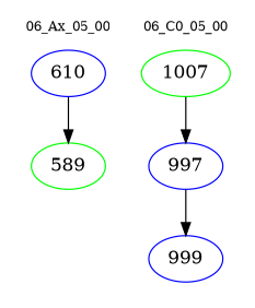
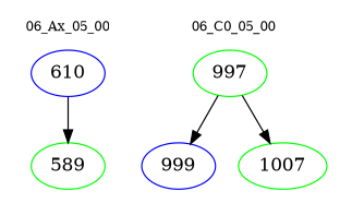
  digraph {
    node [color=blue]
    edge [color=black]
    n1 [label=610]
    n2 [color=green label=589]
-   n3 [label=997]
+   n3 [color=green label=997]
    n4 [label=999]
    n5 [color=green label=1007]
    subgraph cluster_1 {
      color=white
      fontsize=10
      label="06_Ax_05_00"
      n1
      n2
    }
    subgraph cluster_2 {
      color=white
      fontsize=10
      label="06_C0_05_00"
      n3
      n4
      n5
    }
    n1 -> n2
    n3 -> n4
-   n5 -> n3
+   n3 -> n5
  }
